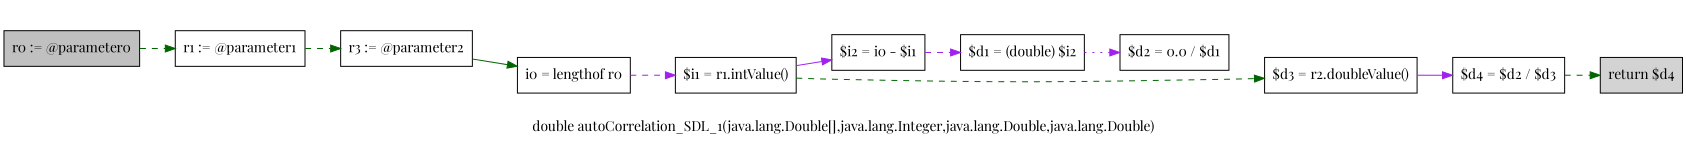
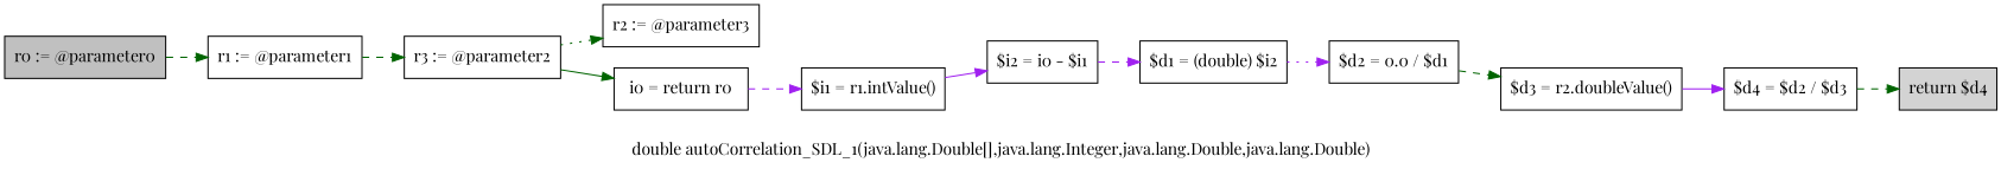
  digraph {
    fontname="Playfair Display"
    label="double autoCorrelation_SDL_1(java.lang.Double[],java.lang.Integer,java.lang.Double,java.lang.Double)"
    rankdir=LR
    node [fontname="Playfair Display" shape=box]
    edge [color=darkgreen fontname="Playfair Display" style=dashed]
    n1 [fillcolor=gray label="r0 := @parameter0" style=filled]
    n2 [label="r1 := @parameter1"]
    n3 [label="r3 := @parameter2"]
-   n5 [label="i0 = lengthof r0"]
+   n4 [label="r2 := @parameter3"]
+   n5 [label="i0 = return r0"]
    n6 [label="$i1 = r1.intValue()"]
    n7 [label="$i2 = i0 - $i1"]
    n8 [label="$d1 = (double) $i2"]
    n9 [label="$d2 = 0.0 / $d1"]
    n10 [label="$d3 = r2.doubleValue()"]
    n11 [label="$d4 = $d2 / $d3"]
    n12 [fillcolor=lightgray label="return $d4" style=filled]
    n1 -> n2
    n2 -> n3
+   n3 -> n4 [style=dotted]
    n3 -> n5 [style=solid]
    n5 -> n6 [color=purple]
    n6 -> n7 [color=purple style=solid]
    n7 -> n8 [color=purple]
    n8 -> n9 [color=purple style=dotted]
-   n6 -> n10
+   n9 -> n10
    n10 -> n11 [color=purple style=solid]
    n11 -> n12
  }
